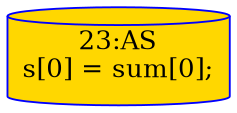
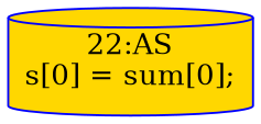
  strict digraph {
    rankdir=LR
-   n1 [ast="<pyverilog.vparser.ast.Assign object at 0x7f6d5b771e90>" def_var="['s']" fillcolor=gold label="23:AS\ns[0] = sum[0];" statements="[]" style=filled typ=Assign use_var="['sum']" color=blue shape=cylinder]
+   n1 [ast="<pyverilog.vparser.ast.Assign object at 0x7f6d5b771e90>" def_var="['s']" fillcolor=gold label="22:AS\ns[0] = sum[0];" statements="[]" style=filled typ=Assign use_var="['sum']" color=blue shape=cylinder]
  }
